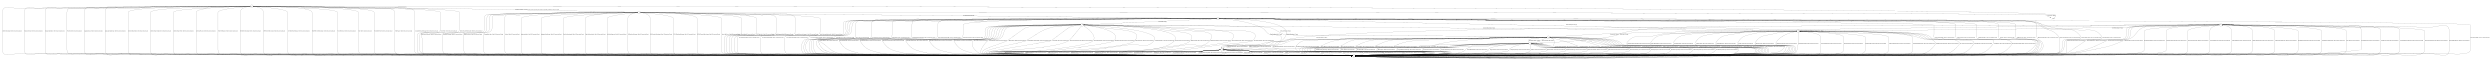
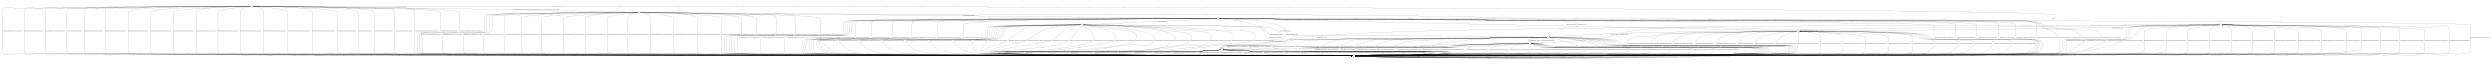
  digraph {
    fontname="Liberation Sans"
    node [fontname="Liberation Sans" shape=circle]
    edge [fontname="Liberation Sans"]
    n1 [label=s0]
    n2 [label=s1]
    n3 [label=s2]
    n4 [label=s4]
    n5 [label=s6]
    n6 [label=s3]
    n7 [label=s5]
    n8 [label=s7]
    n9 [label=s9]
    n10 [label=s8]
    n11 [height=0 label=__start3 shape=none width=0]
    n1 -> n2 [label="ClientHelloRSAReset / SERVER_HELLOCERTIFICATECERTIFICATE_REQUESTSERVER_HELLO_DONE"]
    n1 -> n3 [label="ClientKeyExchange / Alert1.0ConnectionClosed"]
    n1 -> n3 [label="EmptyCertificate / Alert1.0ConnectionClosed"]
    n1 -> n3 [label="ChangeCipherSpec / Alert1.0ConnectionClosed"]
    n1 -> n3 [label="Finished / Alert1.0ConnectionClosed"]
    n1 -> n3 [label="ApplicationData / Alert2.10ConnectionClosed"]
    n1 -> n3 [label="ApplicationDataEmpty / Alert1.0ConnectionClosed"]
    n1 -> n3 [label="ClientCertificateValid / Alert1.0ConnectionClosed"]
    n1 -> n3 [label="ClientCertificateInvalid / Alert1.0ConnectionClosed"]
    n1 -> n3 [label="ClientCertificateVerify / Alert1.0ConnectionClosed"]
    n1 -> n3 [label="CertificateRequest / Alert2.10ConnectionClosed"]
    n1 -> n3 [label="HelloVerifyRequest / Alert2.10ConnectionClosed"]
    n1 -> n3 [label="DHClientKeyExchange / Alert1.0ConnectionClosed"]
    n1 -> n3 [label="DHEServerKeyExchange / Alert1.0ConnectionClosed"]
    n1 -> n3 [label="ECDHClientKeyExchange / Alert1.0ConnectionClosed"]
    n1 -> n3 [label="ECDHEServerKeyExchange / Alert1.0ConnectionClosed"]
    n1 -> n3 [label="ServerHelloDone / Alert1.0ConnectionClosed"]
    n1 -> n3 [label="Alert / Alert1.0ConnectionClosed"]
    n1 -> n3 [label="SSL2ClientHello / Alert1.0ConnectionClosed"]
    n1 -> n3 [label="HelloRequest / Alert2.10ConnectionClosed"]
    n1 -> n3 [label="EncryptedExtensionMessage / Alert1.0ConnectionClosed"]
    n1 -> n3 [label="ServerHello / Alert2.10ConnectionClosed"]
    n1 -> n3 [label="ClientCertificateVerifyInvalid / Alert1.0ConnectionClosed"]
    n2 -> n3 [label="ClientHelloRSAReset / Alert1.0ConnectionClosed"]
    n2 -> n3 [label="ClientKeyExchange / Alert1.0ConnectionClosed"]
    n2 -> n3 [label="EmptyCertificate / Alert1.0ConnectionClosed"]
    n2 -> n3 [label="ChangeCipherSpec / Alert1.0ConnectionClosed"]
    n2 -> n3 [label="Finished / Alert1.0ConnectionClosed"]
    n2 -> n3 [label="ApplicationData / Alert2.10ConnectionClosed"]
    n2 -> n3 [label="ApplicationDataEmpty / Alert1.0ConnectionClosed"]
    n2 -> n3 [label="ClientCertificateInvalid / Alert1.0ConnectionClosed"]
    n2 -> n3 [label="ClientCertificateVerify / Alert1.0ConnectionClosed"]
    n2 -> n3 [label="HelloVerifyRequest / Alert1.0ConnectionClosed"]
    n2 -> n3 [label="DHClientKeyExchange / Alert1.0ConnectionClosed"]
    n2 -> n3 [label="DHEServerKeyExchange / Alert1.0ConnectionClosed"]
    n2 -> n3 [label="ECDHClientKeyExchange / Alert1.0ConnectionClosed"]
    n2 -> n3 [label="ECDHEServerKeyExchange / Alert1.0ConnectionClosed"]
    n2 -> n3 [label="ServerHelloDone / Alert1.0ConnectionClosed"]
    n2 -> n3 [label="Alert / Alert1.0ConnectionClosed"]
    n2 -> n3 [label="SSL2ClientHello / Alert1.0ConnectionClosed"]
    n2 -> n3 [label="HelloRequest / Alert2.10ConnectionClosed"]
    n2 -> n3 [label="EncryptedExtensionMessage / Alert1.0ConnectionClosed"]
    n2 -> n3 [label="ClientCertificateVerifyInvalid / Alert1.0ConnectionClosed"]
    n2 -> n4 [label="CertificateRequest / Empty"]
-   n2 -> n11 [label="ServerHello / Empty"]
+   n2 -> n5 [label="ServerHello / Empty"]
    n3 -> n3 [label="ClientHelloRSAReset / ConnectionClosed"]
    n3 -> n3 [label="ClientKeyExchange / ConnectionClosed"]
    n3 -> n3 [label="EmptyCertificate / ConnectionClosed"]
    n3 -> n3 [label="ChangeCipherSpec / ConnectionClosed"]
    n3 -> n3 [label="Finished / ConnectionClosed"]
    n3 -> n3 [label="ApplicationData / ConnectionClosed"]
    n3 -> n3 [label="ApplicationDataEmpty / ConnectionClosed"]
    n3 -> n3 [label="ClientCertificateValid / ConnectionClosed"]
    n3 -> n3 [label="ClientCertificateInvalid / ConnectionClosed"]
    n3 -> n3 [label="ClientCertificateVerify / ConnectionClosed"]
    n3 -> n3 [label="CertificateRequest / ConnectionClosed"]
    n3 -> n3 [label="HelloVerifyRequest / ConnectionClosed"]
    n3 -> n3 [label="DHClientKeyExchange / ConnectionClosed"]
    n3 -> n3 [label="DHEServerKeyExchange / ConnectionClosed"]
    n3 -> n3 [label="ECDHClientKeyExchange / ConnectionClosed"]
    n3 -> n3 [label="ECDHEServerKeyExchange / ConnectionClosed"]
    n3 -> n3 [label="ServerHelloDone / ConnectionClosed"]
    n3 -> n3 [label="Alert / ConnectionClosed"]
    n3 -> n3 [label="SSL2ClientHello / ConnectionClosed"]
    n3 -> n3 [label="HelloRequest / ConnectionClosed"]
    n3 -> n3 [label="EncryptedExtensionMessage / ConnectionClosed"]
    n3 -> n3 [label="ServerHello / ConnectionClosed"]
    n3 -> n3 [label="ClientCertificateVerifyInvalid / ConnectionClosed"]
    n4 -> n3 [label="ClientHelloRSAReset / Alert1.0ConnectionClosed"]
    n4 -> n3 [label="ClientKeyExchange / Alert1.0ConnectionClosed"]
    n4 -> n3 [label="EmptyCertificate / Alert1.0ConnectionClosed"]
    n4 -> n3 [label="ChangeCipherSpec / Alert1.0ConnectionClosed"]
    n4 -> n3 [label="Finished / Alert1.0ConnectionClosed"]
    n4 -> n3 [label="ApplicationData / Alert2.10ConnectionClosed"]
    n4 -> n3 [label="ApplicationDataEmpty / Alert1.0ConnectionClosed"]
    n4 -> n3 [label="ClientCertificateInvalid / Alert1.0ConnectionClosed"]
    n4 -> n3 [label="ClientCertificateVerify / Alert1.0ConnectionClosed"]
    n4 -> n3 [label="CertificateRequest / Alert1.0ConnectionClosed"]
    n4 -> n3 [label="HelloVerifyRequest / Alert1.0ConnectionClosed"]
    n4 -> n3 [label="DHClientKeyExchange / Alert1.0ConnectionClosed"]
    n4 -> n3 [label="DHEServerKeyExchange / Alert1.0ConnectionClosed"]
    n4 -> n3 [label="ECDHClientKeyExchange / Alert1.0ConnectionClosed"]
    n4 -> n3 [label="ECDHEServerKeyExchange / Alert1.0ConnectionClosed"]
    n4 -> n3 [label="ServerHelloDone / Alert1.0ConnectionClosed"]
    n4 -> n3 [label="Alert / Alert1.0ConnectionClosed"]
    n4 -> n3 [label="SSL2ClientHello / Alert1.0ConnectionClosed"]
    n4 -> n3 [label="HelloRequest / Alert2.10ConnectionClosed"]
    n4 -> n3 [label="EncryptedExtensionMessage / Alert1.0ConnectionClosed"]
    n4 -> n3 [label="ClientCertificateVerifyInvalid / Alert1.0ConnectionClosed"]
    n4 -> n7 [label="ClientCertificateValid / Empty"]
    n4 -> n10 [label="ServerHello / Empty"]
    n5 -> n3 [label="ClientHelloRSAReset / Alert1.0ConnectionClosed"]
    n5 -> n3 [label="ClientKeyExchange / Alert1.0ConnectionClosed"]
    n5 -> n3 [label="EmptyCertificate / Alert1.0ConnectionClosed"]
    n5 -> n3 [label="ChangeCipherSpec / Alert1.0ConnectionClosed"]
    n5 -> n3 [label="Finished / Alert1.0ConnectionClosed"]
    n5 -> n3 [label="ApplicationData / Alert2.10ConnectionClosed"]
    n5 -> n3 [label="ApplicationDataEmpty / Alert1.0ConnectionClosed"]
    n5 -> n3 [label="ClientCertificateInvalid / Alert1.0ConnectionClosed"]
    n5 -> n3 [label="ClientCertificateVerify / Alert1.0ConnectionClosed"]
    n5 -> n3 [label="HelloVerifyRequest / Alert1.0ConnectionClosed"]
    n5 -> n3 [label="DHClientKeyExchange / Alert1.0ConnectionClosed"]
    n5 -> n3 [label="DHEServerKeyExchange / Alert1.0ConnectionClosed"]
    n5 -> n3 [label="ECDHClientKeyExchange / Alert1.0ConnectionClosed"]
    n5 -> n3 [label="ECDHEServerKeyExchange / Alert1.0ConnectionClosed"]
    n5 -> n3 [label="ServerHelloDone / Alert1.0ConnectionClosed"]
    n5 -> n3 [label="Alert / Alert1.0ConnectionClosed"]
    n5 -> n3 [label="SSL2ClientHello / Alert1.0ConnectionClosed"]
    n5 -> n3 [label="HelloRequest / Alert2.10ConnectionClosed"]
    n5 -> n3 [label="EncryptedExtensionMessage / Alert1.0ConnectionClosed"]
    n5 -> n3 [label="ServerHello / Alert1.0ConnectionClosed"]
    n5 -> n3 [label="ClientCertificateVerifyInvalid / Alert1.0ConnectionClosed"]
    n5 -> n8 [label="ClientCertificateValid / Empty"]
    n5 -> n10 [label="CertificateRequest / Empty"]
    n6 -> n3 [label="ClientHelloRSAReset / Alert1.0ConnectionClosed"]
    n6 -> n3 [label="EmptyCertificate / Alert1.0ConnectionClosed"]
    n6 -> n3 [label="ChangeCipherSpec / Alert1.0ConnectionClosed"]
    n6 -> n3 [label="Finished / Alert1.0ConnectionClosed"]
    n6 -> n3 [label="ApplicationData / Alert2.10ConnectionClosed"]
    n6 -> n3 [label="ApplicationDataEmpty / Alert1.0ConnectionClosed"]
    n6 -> n3 [label="ClientCertificateValid / Alert1.0ConnectionClosed"]
    n6 -> n3 [label="ClientCertificateInvalid / Alert1.0ConnectionClosed"]
    n6 -> n3 [label="ClientCertificateVerify / Alert1.0ConnectionClosed"]
    n6 -> n3 [label="HelloVerifyRequest / Alert1.0ConnectionClosed"]
    n6 -> n3 [label="DHClientKeyExchange / Alert1.0ConnectionClosed"]
    n6 -> n3 [label="DHEServerKeyExchange / Alert1.0ConnectionClosed"]
    n6 -> n3 [label="ECDHClientKeyExchange / Alert1.0ConnectionClosed"]
    n6 -> n3 [label="ECDHEServerKeyExchange / Alert1.0ConnectionClosed"]
    n6 -> n3 [label="Alert / Alert1.0ConnectionClosed"]
    n6 -> n3 [label="SSL2ClientHello / Alert1.0ConnectionClosed"]
    n6 -> n3 [label="HelloRequest / Alert2.10ConnectionClosed"]
    n6 -> n3 [label="EncryptedExtensionMessage / Alert1.0ConnectionClosed"]
    n6 -> n3 [label="ClientCertificateVerifyInvalid / Alert1.0ConnectionClosed"]
    n6 -> n6 [label="ServerHelloDone / Empty"]
    n6 -> n7 [label="CertificateRequest / Empty"]
    n6 -> n8 [label="ServerHello / Empty"]
    n6 -> n9 [label="ClientKeyExchange / Empty"]
    n7 -> n3 [label="ClientHelloRSAReset / Alert1.0ConnectionClosed"]
    n7 -> n3 [label="EmptyCertificate / Alert1.0ConnectionClosed"]
    n7 -> n3 [label="ChangeCipherSpec / Alert1.0ConnectionClosed"]
    n7 -> n3 [label="Finished / Alert1.0ConnectionClosed"]
    n7 -> n3 [label="ApplicationData / Alert2.10ConnectionClosed"]
    n7 -> n3 [label="ApplicationDataEmpty / Alert1.0ConnectionClosed"]
    n7 -> n3 [label="ClientCertificateValid / Alert1.0ConnectionClosed"]
    n7 -> n3 [label="ClientCertificateInvalid / Alert1.0ConnectionClosed"]
    n7 -> n3 [label="ClientCertificateVerify / Alert1.0ConnectionClosed"]
    n7 -> n3 [label="CertificateRequest / Alert1.0ConnectionClosed"]
    n7 -> n3 [label="HelloVerifyRequest / Alert1.0ConnectionClosed"]
    n7 -> n3 [label="DHClientKeyExchange / Alert1.0ConnectionClosed"]
    n7 -> n3 [label="DHEServerKeyExchange / Alert1.0ConnectionClosed"]
    n7 -> n3 [label="ECDHClientKeyExchange / Alert1.0ConnectionClosed"]
    n7 -> n3 [label="ECDHEServerKeyExchange / Alert1.0ConnectionClosed"]
    n7 -> n3 [label="Alert / Alert1.0ConnectionClosed"]
    n7 -> n3 [label="SSL2ClientHello / Alert1.0ConnectionClosed"]
    n7 -> n3 [label="HelloRequest / Alert2.10ConnectionClosed"]
    n7 -> n3 [label="EncryptedExtensionMessage / Alert1.0ConnectionClosed"]
    n7 -> n3 [label="ClientCertificateVerifyInvalid / Alert1.0ConnectionClosed"]
    n7 -> n4 [label="ClientKeyExchange / Empty"]
    n7 -> n7 [label="ServerHelloDone / Empty"]
    n7 -> n7 [label="ServerHello / Empty"]
    n8 -> n3 [label="ClientHelloRSAReset / Alert1.0ConnectionClosed"]
    n8 -> n3 [label="EmptyCertificate / Alert1.0ConnectionClosed"]
    n8 -> n3 [label="ChangeCipherSpec / Alert1.0ConnectionClosed"]
    n8 -> n3 [label="Finished / Alert1.0ConnectionClosed"]
    n8 -> n3 [label="ApplicationData / Alert2.10ConnectionClosed"]
    n8 -> n3 [label="ApplicationDataEmpty / Alert1.0ConnectionClosed"]
    n8 -> n3 [label="ClientCertificateValid / Alert1.0ConnectionClosed"]
    n8 -> n3 [label="ClientCertificateInvalid / Alert1.0ConnectionClosed"]
    n8 -> n3 [label="ClientCertificateVerify / Alert1.0ConnectionClosed"]
    n8 -> n3 [label="HelloVerifyRequest / Alert1.0ConnectionClosed"]
    n8 -> n3 [label="DHClientKeyExchange / Alert1.0ConnectionClosed"]
    n8 -> n3 [label="DHEServerKeyExchange / Alert1.0ConnectionClosed"]
    n8 -> n3 [label="ECDHClientKeyExchange / Alert1.0ConnectionClosed"]
    n8 -> n3 [label="ECDHEServerKeyExchange / Alert1.0ConnectionClosed"]
    n8 -> n3 [label="Alert / Alert1.0ConnectionClosed"]
    n8 -> n3 [label="SSL2ClientHello / Alert1.0ConnectionClosed"]
    n8 -> n3 [label="HelloRequest / Alert2.10ConnectionClosed"]
    n8 -> n3 [label="EncryptedExtensionMessage / Alert1.0ConnectionClosed"]
    n8 -> n3 [label="ServerHello / Alert1.0ConnectionClosed"]
    n8 -> n3 [label="ClientCertificateVerifyInvalid / Alert1.0ConnectionClosed"]
    n8 -> n5 [label="ClientKeyExchange / Empty"]
    n8 -> n7 [label="CertificateRequest / Empty"]
    n8 -> n8 [label="ServerHelloDone / Empty"]
    n9 -> n3 [label="ClientHelloRSAReset / Alert1.0ConnectionClosed"]
    n9 -> n3 [label="ClientKeyExchange / Alert1.0ConnectionClosed"]
    n9 -> n3 [label="EmptyCertificate / Alert1.0ConnectionClosed"]
    n9 -> n3 [label="ChangeCipherSpec / Alert1.0ConnectionClosed"]
    n9 -> n3 [label="Finished / Alert1.0ConnectionClosed"]
    n9 -> n3 [label="ApplicationData / Alert2.10ConnectionClosed"]
    n9 -> n3 [label="ApplicationDataEmpty / Alert1.0ConnectionClosed"]
    n9 -> n3 [label="ClientCertificateValid / Alert1.0ConnectionClosed"]
    n9 -> n3 [label="ClientCertificateInvalid / Alert1.0ConnectionClosed"]
    n9 -> n3 [label="HelloVerifyRequest / Alert1.0ConnectionClosed"]
    n9 -> n3 [label="DHClientKeyExchange / Alert1.0ConnectionClosed"]
    n9 -> n3 [label="DHEServerKeyExchange / Alert1.0ConnectionClosed"]
    n9 -> n3 [label="ECDHClientKeyExchange / Alert1.0ConnectionClosed"]
    n9 -> n3 [label="ECDHEServerKeyExchange / Alert1.0ConnectionClosed"]
    n9 -> n3 [label="Alert / Alert1.0ConnectionClosed"]
    n9 -> n3 [label="SSL2ClientHello / Alert1.0ConnectionClosed"]
    n9 -> n3 [label="HelloRequest / Alert2.10ConnectionClosed"]
    n9 -> n3 [label="EncryptedExtensionMessage / Alert1.0ConnectionClosed"]
    n9 -> n3 [label="ClientCertificateVerifyInvalid / Alert1.0ConnectionClosed"]
    n9 -> n4 [label="CertificateRequest / Empty"]
    n9 -> n5 [label="ServerHello / Empty"]
    n9 -> n9 [label="ClientCertificateVerify / Empty"]
    n9 -> n9 [label="ServerHelloDone / Empty"]
    n10 -> n3 [label="ClientHelloRSAReset / Alert1.0ConnectionClosed"]
    n10 -> n3 [label="ClientKeyExchange / Alert1.0ConnectionClosed"]
    n10 -> n3 [label="EmptyCertificate / Alert1.0ConnectionClosed"]
    n10 -> n3 [label="ChangeCipherSpec / Alert1.0ConnectionClosed"]
    n10 -> n3 [label="Finished / Alert1.0ConnectionClosed"]
    n10 -> n3 [label="ApplicationData / Alert2.10ConnectionClosed"]
    n10 -> n3 [label="ApplicationDataEmpty / Alert1.0ConnectionClosed"]
    n10 -> n3 [label="ClientCertificateInvalid / Alert1.0ConnectionClosed"]
    n10 -> n3 [label="ClientCertificateVerify / Alert1.0ConnectionClosed"]
    n10 -> n3 [label="CertificateRequest / Alert1.0ConnectionClosed"]
    n10 -> n3 [label="HelloVerifyRequest / Alert1.0ConnectionClosed"]
    n10 -> n3 [label="DHClientKeyExchange / Alert1.0ConnectionClosed"]
    n10 -> n3 [label="DHEServerKeyExchange / Alert1.0ConnectionClosed"]
    n10 -> n3 [label="ECDHClientKeyExchange / Alert1.0ConnectionClosed"]
    n10 -> n3 [label="ECDHEServerKeyExchange / Alert1.0ConnectionClosed"]
    n10 -> n3 [label="ServerHelloDone / Alert1.0ConnectionClosed"]
    n10 -> n3 [label="Alert / Alert1.0ConnectionClosed"]
    n10 -> n3 [label="SSL2ClientHello / Alert1.0ConnectionClosed"]
    n10 -> n3 [label="HelloRequest / Alert2.10ConnectionClosed"]
    n10 -> n3 [label="EncryptedExtensionMessage / Alert1.0ConnectionClosed"]
    n10 -> n3 [label="ServerHello / Alert1.0ConnectionClosed"]
    n10 -> n3 [label="ClientCertificateVerifyInvalid / Alert1.0ConnectionClosed"]
-   n10 -> n9 [label="ClientCertificateValid / Empty"]
+   n10 -> n7 [label="ClientCertificateValid / Empty"]
    n11 -> n1
  }
